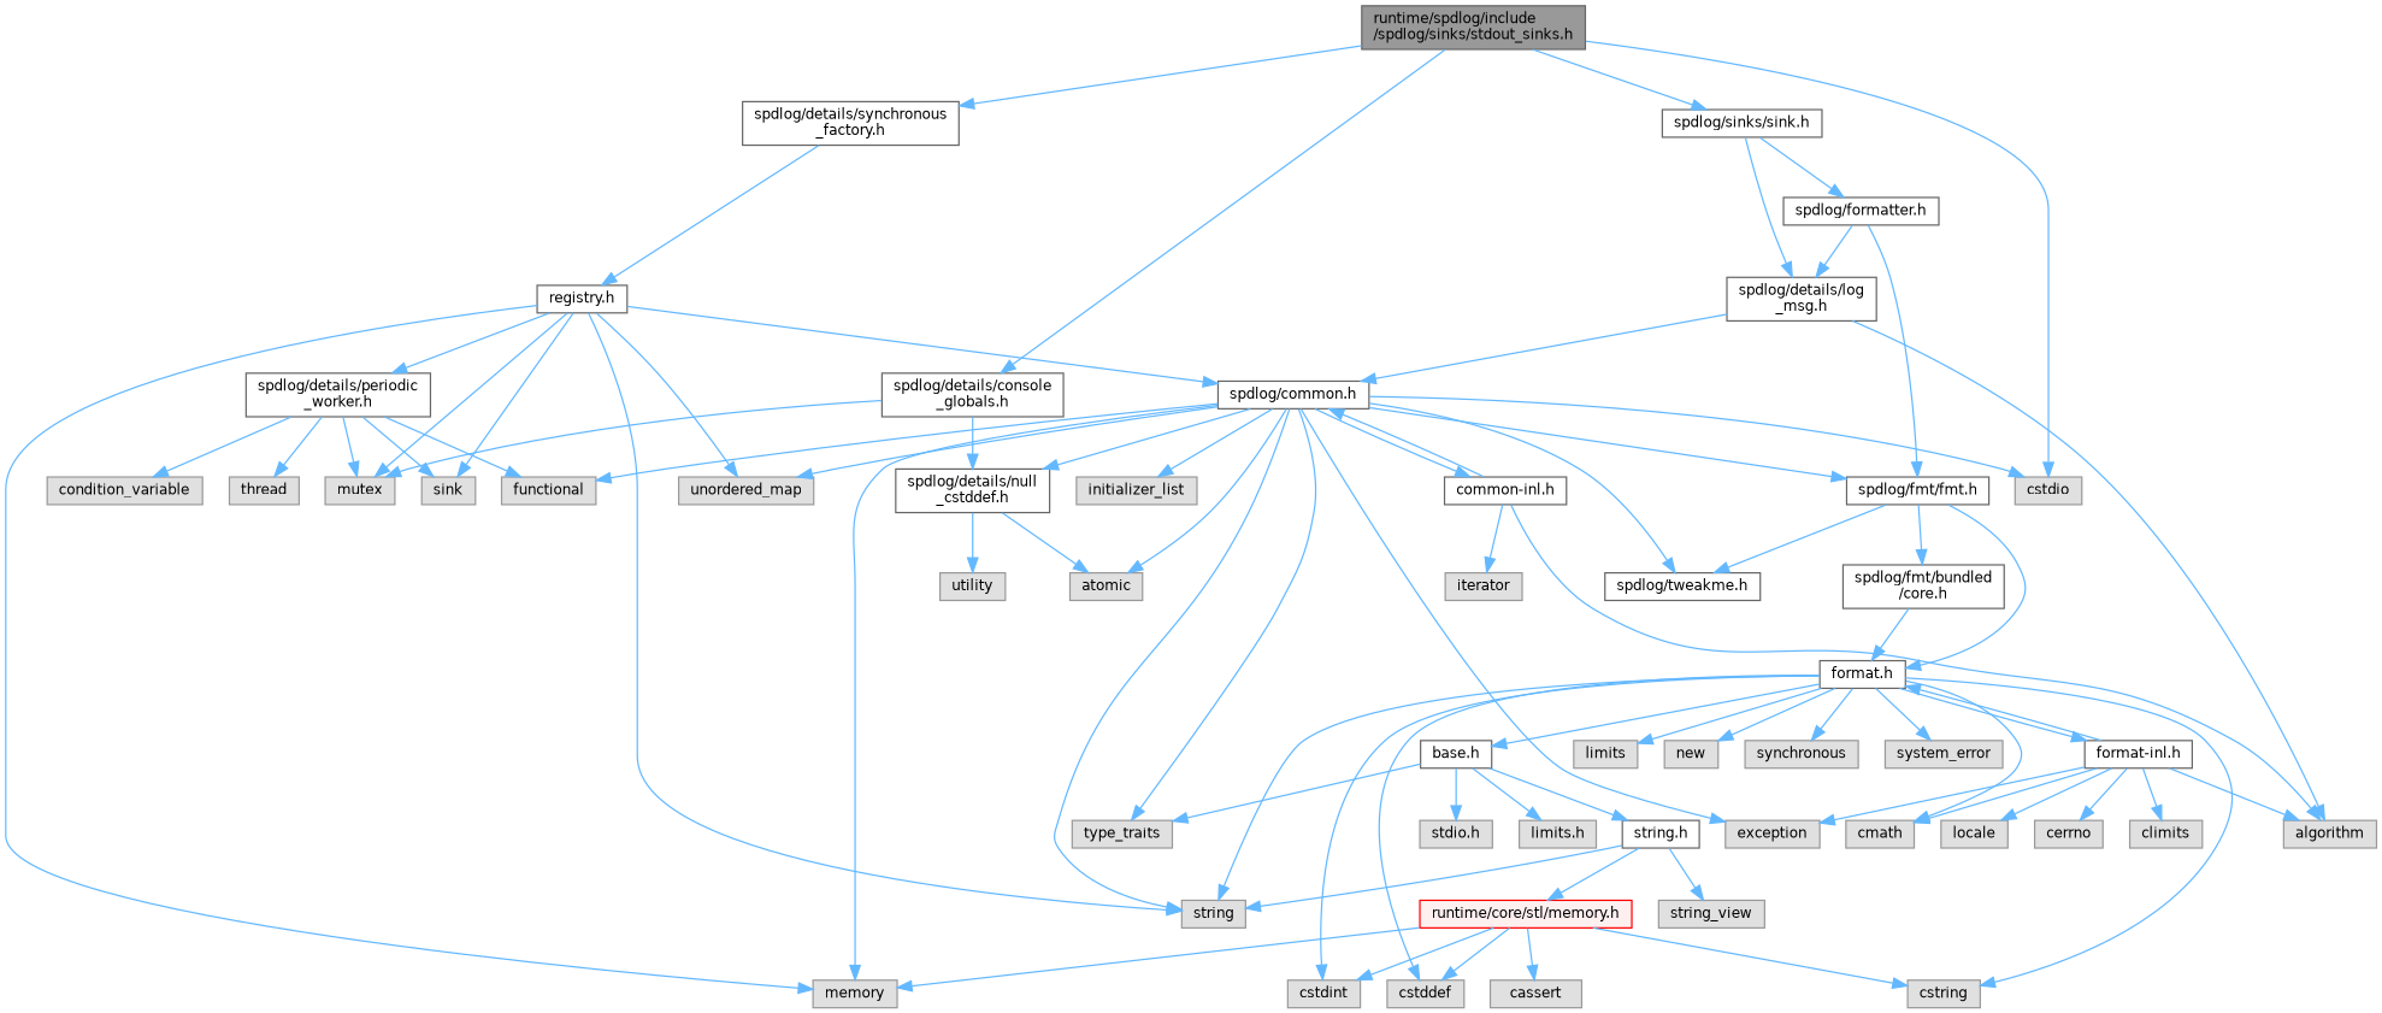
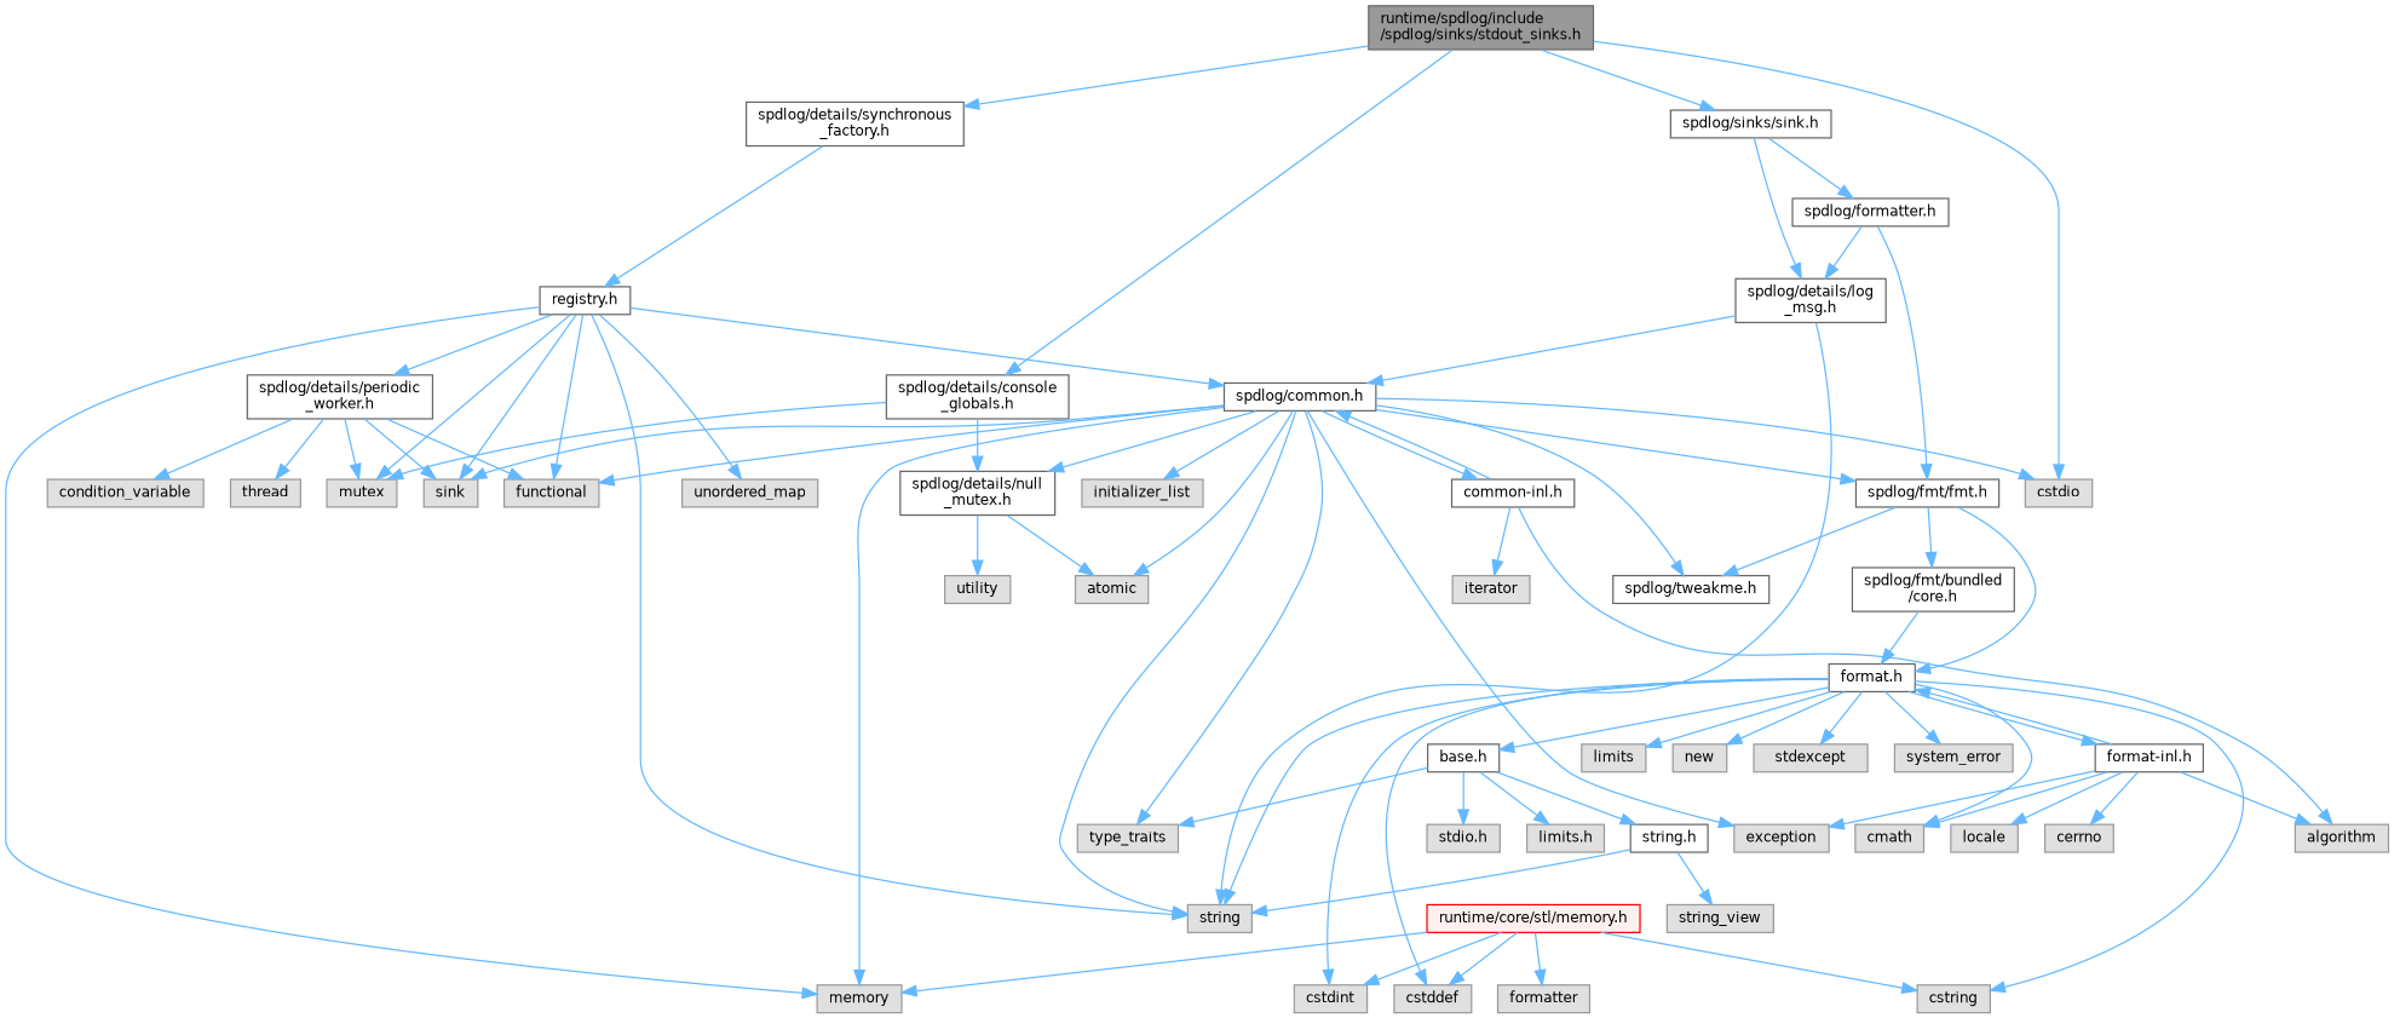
  digraph {
    node [color=grey60 fillcolor="#E0E0E0" fontname=Helvetica fontsize=10 shape=box style=filled]
    edge [color=steelblue1 fontname=Helvetica fontsize=10 labelfontname=Helvetica labelfontsize=10 style=solid]
    n1 [color=gray40 fillcolor=grey60 fontcolor=black height=0.2 label="runtime/spdlog/include\l/spdlog/sinks/stdout_sinks.h" width=0.4]
    n2 [height=0.2 label=cstdio width=0.4]
    n3 [color=grey40 fillcolor=white height=0.2 label="spdlog/details/console\l_globals.h" width=0.4]
    n4 [color=grey40 fillcolor=white height=0.2 label="spdlog/details/synchronous\l_factory.h" width=0.4]
    n5 [color=grey40 fillcolor=white height=0.2 label="spdlog/sinks/sink.h" width=0.4]
    n6 [height=0.2 label=mutex width=0.4]
-   n7 [color=grey40 fillcolor=white height=0.2 label="spdlog/details/null\l_cstddef.h" width=0.4]
+   n7 [color=grey40 fillcolor=white height=0.2 label="spdlog/details/null\l_mutex.h" width=0.4]
    n8 [color=grey40 fillcolor=white height=0.2 label="registry.h" width=0.4]
    n9 [color=grey40 fillcolor=white height=0.2 label="spdlog/details/log\l_msg.h" width=0.4]
    n10 [color=grey40 fillcolor=white height=0.2 label="spdlog/formatter.h" width=0.4]
    n11 [height=0.2 label=atomic width=0.4]
    n12 [height=0.2 label=utility width=0.4]
    n13 [color=grey40 fillcolor=white height=0.2 label="spdlog/common.h" width=0.4]
    n14 [height=0.2 label=sink width=0.4]
    n15 [height=0.2 label=functional width=0.4]
    n16 [height=0.2 label=memory width=0.4]
    n17 [height=0.2 label=string width=0.4]
    n18 [color=grey40 fillcolor=white height=0.2 label="spdlog/details/periodic\l_worker.h" width=0.4]
    n19 [height=0.2 label=unordered_map width=0.4]
    n20 [color=grey40 fillcolor=white height=0.2 label="spdlog/tweakme.h" width=0.4]
    n21 [height=0.2 label=exception width=0.4]
    n22 [height=0.2 label=initializer_list width=0.4]
    n23 [height=0.2 label=type_traits width=0.4]
    n24 [color=grey40 fillcolor=white height=0.2 label="spdlog/fmt/fmt.h" width=0.4]
    n25 [color=grey40 fillcolor=white height=0.2 label="common-inl.h" width=0.4]
    n26 [height=0.2 label=condition_variable width=0.4]
    n27 [height=0.2 label=thread width=0.4]
    n28 [color=grey40 fillcolor=white height=0.2 label="spdlog/fmt/bundled\l/core.h" width=0.4]
    n29 [color=grey40 fillcolor=white height=0.2 label="format.h" width=0.4]
    n30 [height=0.2 label=algorithm width=0.4]
    n31 [height=0.2 label=iterator width=0.4]
    n32 [color=grey40 fillcolor=white height=0.2 label="base.h" width=0.4]
    n33 [height=0.2 label=cstddef width=0.4]
    n34 [height=0.2 label=cstdint width=0.4]
    n35 [height=0.2 label=cstring width=0.4]
    n36 [height=0.2 label=cmath width=0.4]
    n37 [height=0.2 label=limits width=0.4]
    n38 [height=0.2 label=new width=0.4]
-   n39 [height=0.2 label=synchronous width=0.4]
+   n39 [height=0.2 label=stdexcept width=0.4]
    n40 [height=0.2 label=system_error width=0.4]
    n41 [color=grey40 fillcolor=white height=0.2 label="format-inl.h" width=0.4]
    n42 [height=0.2 label="limits.h" width=0.4]
    n43 [height=0.2 label="stdio.h" width=0.4]
    n44 [color=grey40 fillcolor=white height=0.2 label="string.h" width=0.4]
    n45 [height=0.2 label=cerrno width=0.4]
-   n46 [height=0.2 label=climits width=0.4]
    n47 [height=0.2 label=locale width=0.4]
    n48 [height=0.2 label=string_view width=0.4]
    n49 [color=red fillcolor="#FFF0F0" height=0.2 label="runtime/core/stl/memory.h" width=0.4]
-   n50 [height=0.2 label=cassert width=0.4]
+   n50 [height=0.2 label=formatter width=0.4]
    n1 -> n2
    n1 -> n3
    n1 -> n4
    n1 -> n5
    n3 -> n6
    n3 -> n7
    n4 -> n8
    n5 -> n9
    n5 -> n10
    n7 -> n11
    n7 -> n12
    n8 -> n6
    n8 -> n13
    n8 -> n14
+   n8 -> n15
    n8 -> n16
    n8 -> n17
    n8 -> n18
    n8 -> n19
    n9 -> n13
-   n9 -> n30
+   n9 -> n17
    n10 -> n9
    n10 -> n24
    n13 -> n2
    n13 -> n7
    n13 -> n11
-   n13 -> n19
+   n13 -> n14
    n13 -> n15
    n13 -> n16
    n13 -> n17
    n13 -> n20
    n13 -> n21
    n13 -> n22
    n13 -> n23
    n13 -> n24
    n13 -> n25
    n18 -> n6
    n18 -> n14
    n18 -> n15
    n18 -> n26
    n18 -> n27
    n24 -> n20
    n24 -> n28
    n24 -> n29
    n25 -> n13
    n25 -> n30
    n25 -> n31
    n28 -> n29
    n29 -> n17
    n29 -> n32
    n29 -> n33
    n29 -> n34
    n29 -> n35
    n29 -> n36
    n29 -> n37
    n29 -> n38
    n29 -> n39
    n29 -> n40
    n29 -> n41
    n32 -> n23
    n32 -> n42
    n32 -> n43
    n32 -> n44
    n41 -> n21
    n41 -> n29
    n41 -> n30
    n41 -> n36
    n41 -> n45
-   n41 -> n46
    n41 -> n47
    n44 -> n17
    n44 -> n48
-   n44 -> n49
    n49 -> n16
    n49 -> n33
    n49 -> n34
    n49 -> n35
    n49 -> n50
  }
